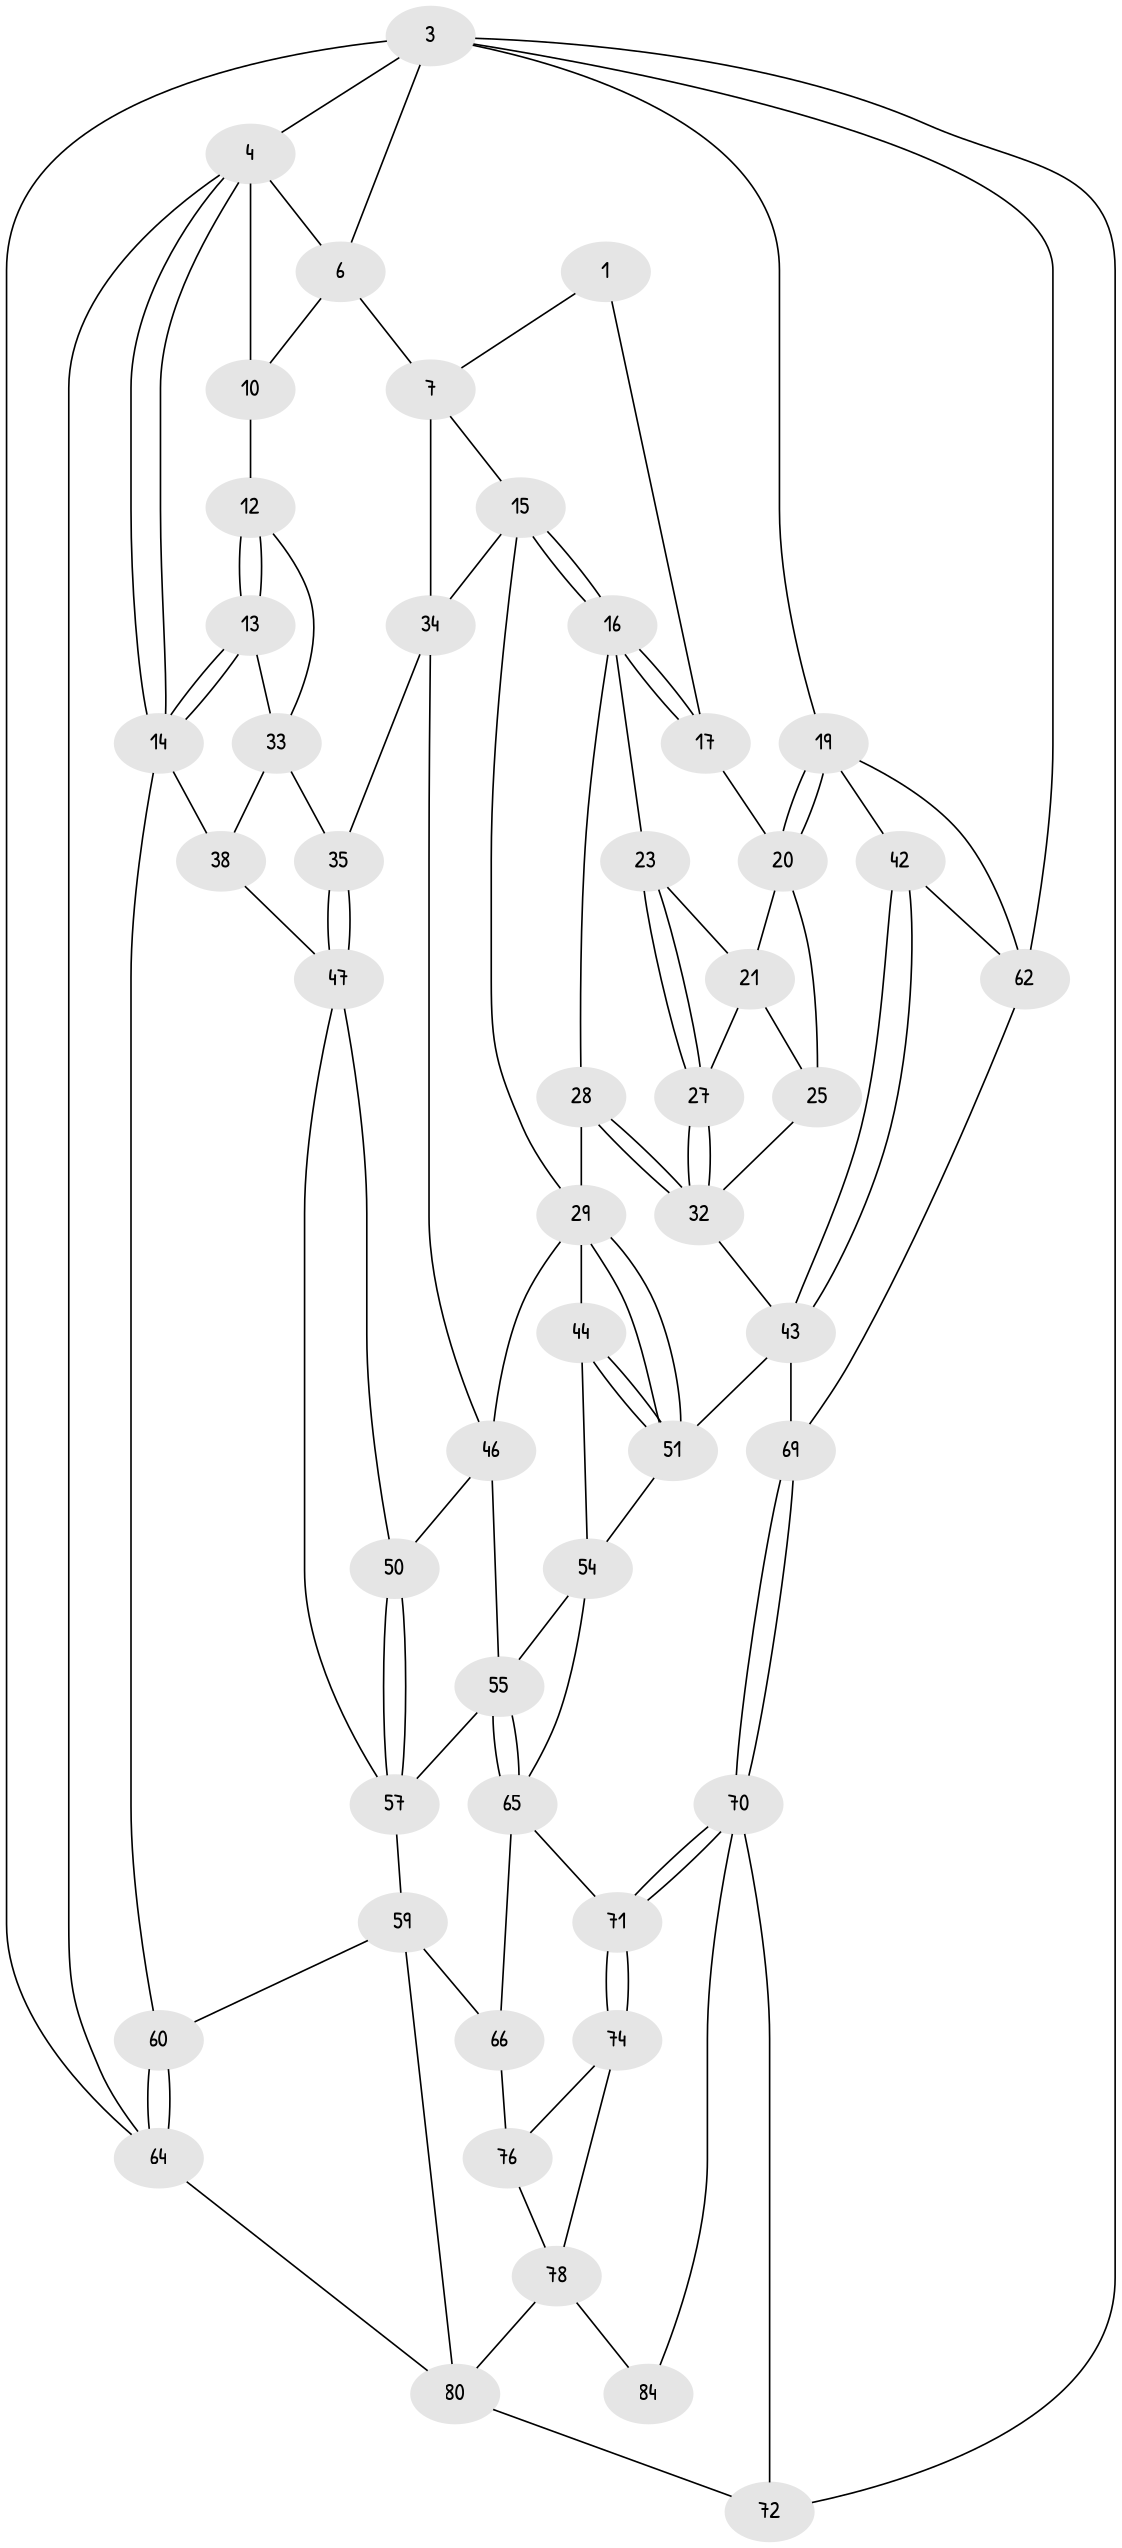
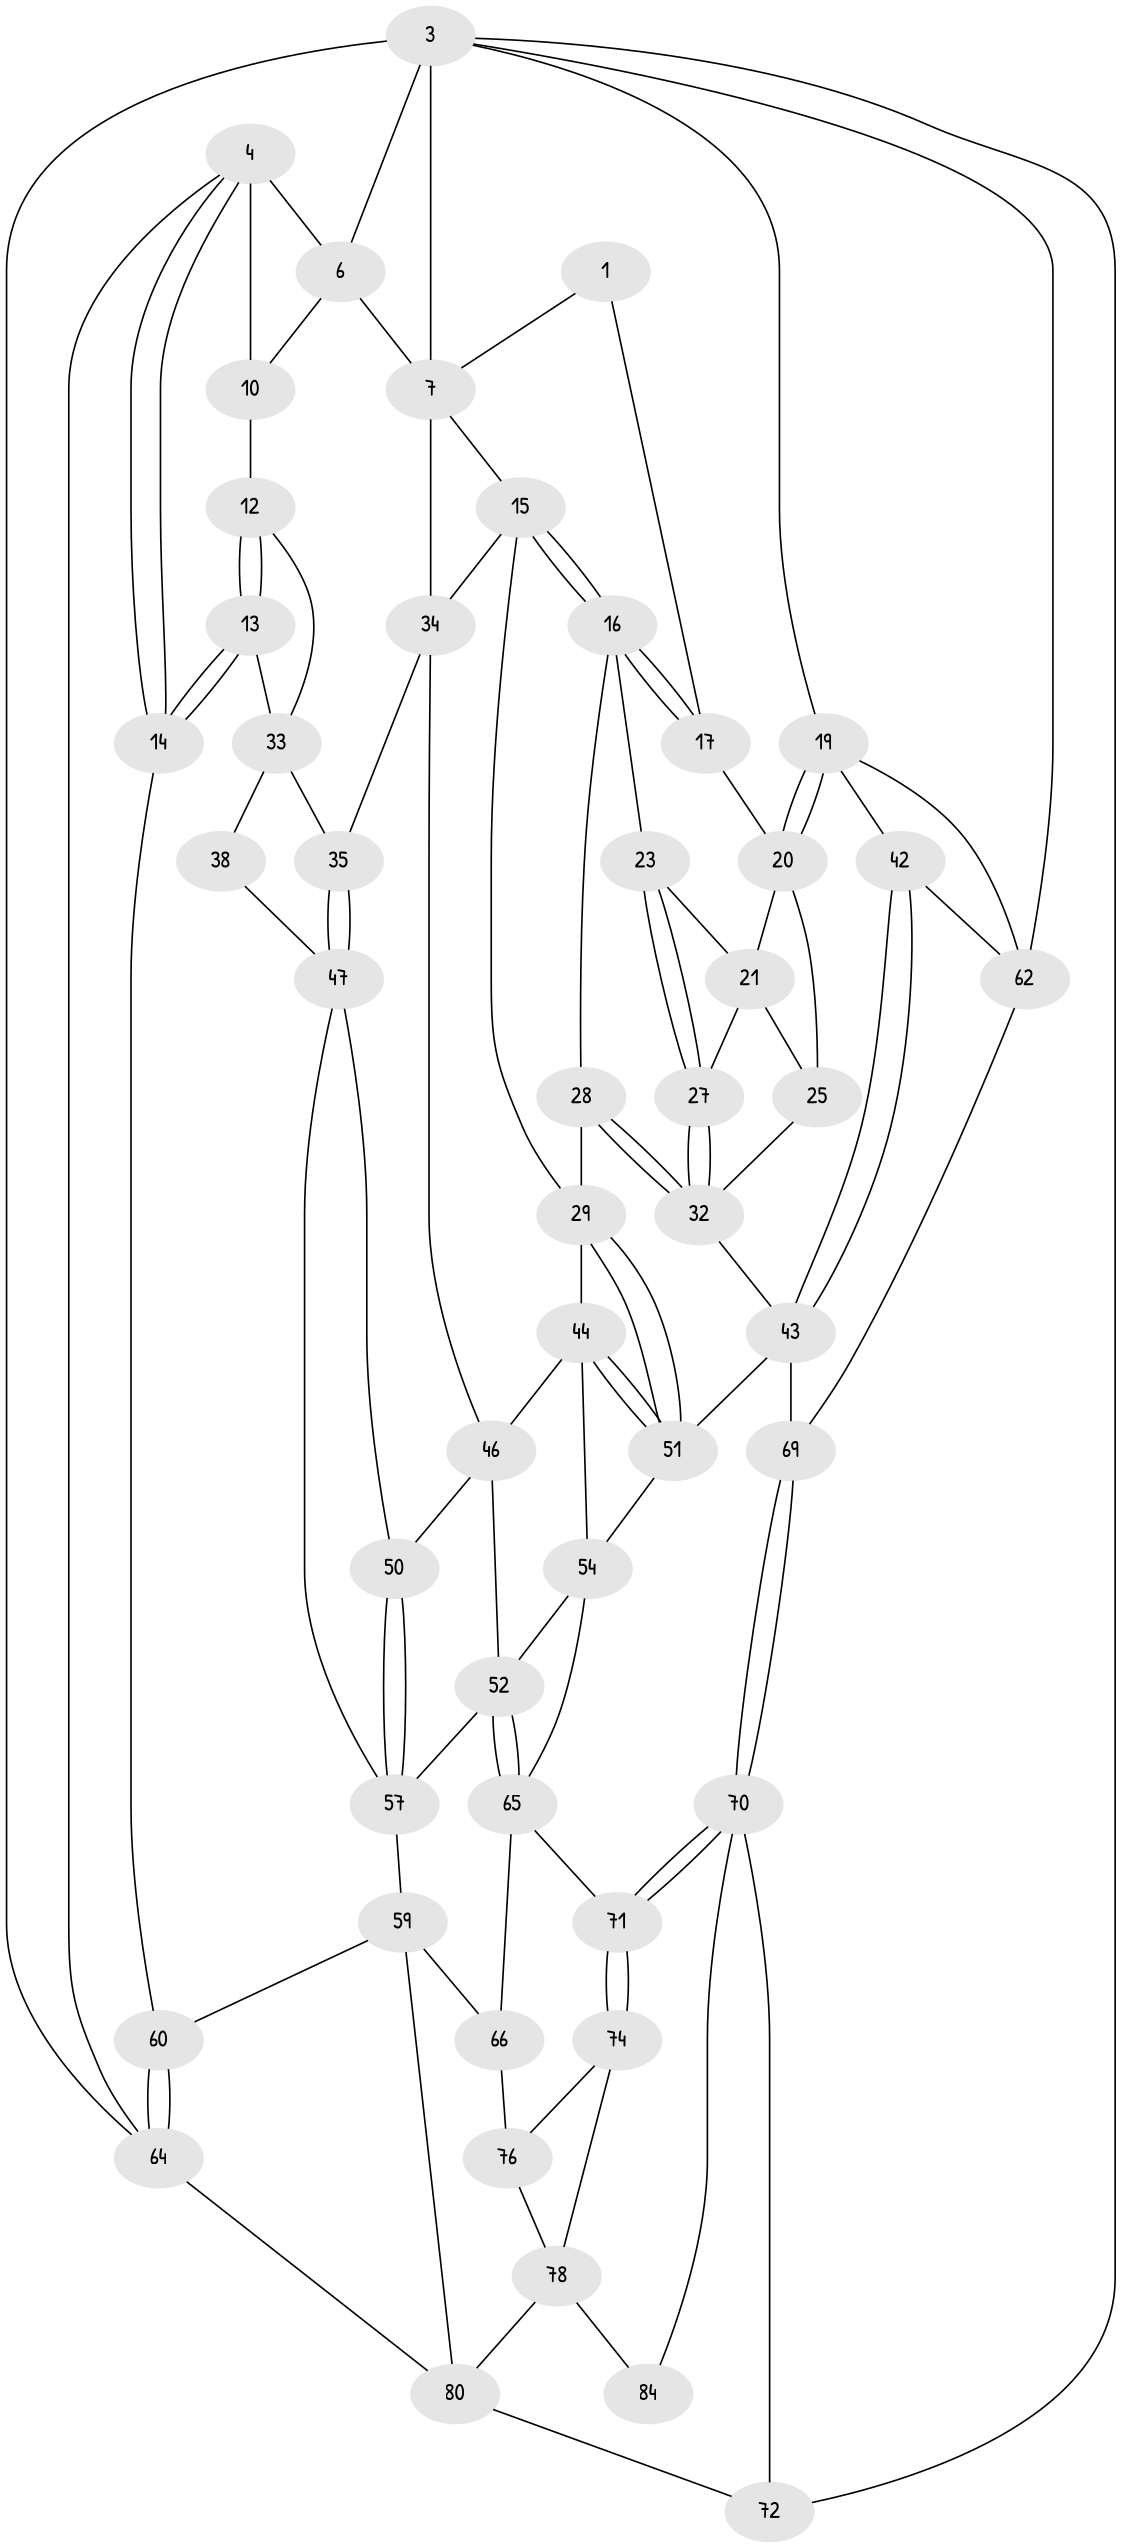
  graph {
    fontname="Patrick Hand"
    node [color=gray90 fontname="Patrick Hand" style=filled]
    edge [fontname="Patrick Hand"]
    1 [super="+2"]
    7 [super="+8"]
    17
    3 [super="+61"]
    4 [super="+5"]
    19 [super="+41"]
    62 [super="+73"]
    64
    n9 [label=72]
    15 [super="+31"]
    34 [super="+40"]
    20 [super="+21"]
    6 [super="+9"]
    10 [super="+11"]
    14 [super="+39"]
    42
    69
    80 [super="+81"]
    12 [super="+18"]
    38
    60
    16 [super="+22"]
    29 [super="+30"]
    35
    46 [super="+49"]
    13
    33 [super="+36"]
    47 [super="+48"]
    23
    28
    44 [super="+45"]
    51 [super="+53"]
    n33 [label=21 super="+26"]
    27
    32 [super="+37"]
    25
    43 [super="+52"]
    54 [super="+63"]
    50
-   55 [super="+56"]
+   55 [super="+56" label=52]
    57 [super="+58"]
    70 [super="+83"]
    65 [super="+72"]
    59 [super="+68"]
    66 [super="+67"]
    71
    76 [super="+77"]
    74 [super="+75"]
    78 [super="+79"]
    84
    1 -- 7
    1 -- 17
    7 -- 15
    7 -- 34
    17 -- 20
-   3 -- 4
+   3 -- 7
    3 -- 19
    3 -- 62
    3 -- 64
    3 -- n9
    4 -- 64
    4 -- 6
    4 -- 10
    4 -- 14
    4 -- 14
    19 -- 62
    19 -- 20
    19 -- 20
    19 -- 42
    62 -- 69
    64 -- 80
    15 -- 34
    15 -- 16
    15 -- 16
    15 -- 29
    34 -- 35
    34 -- 46
    20 -- n33
    20 -- 25
    6 -- 7
    6 -- 3
    6 -- 10
    10 -- 12 [weight=2]
-   14 -- 38
    14 -- 60
    42 -- 62
    42 -- 43
    42 -- 43
    69 -- 70
    69 -- 70
    80 -- n9
    12 -- 13
    12 -- 13
    12 -- 33
    38 -- 47
    60 -- 64
    60 -- 64
    16 -- 17
    16 -- 17
    16 -- 23
    16 -- 28
    29 -- 44
    29 -- 51
    29 -- 51
    35 -- 47
    35 -- 47
    46 -- 50
    46 -- 55
    13 -- 14
    13 -- 14
    13 -- 33
    33 -- 38
    33 -- 35
    47 -- 50
    47 -- 57
    23 -- n33
    23 -- 27
    23 -- 27
    28 -- 29
    28 -- 32
    28 -- 32
-   29 -- 46
+   44 -- 46
    44 -- 51
    44 -- 51
    44 -- 54
    51 -- 54
    n33 -- 27
    n33 -- 25
    27 -- 32
    27 -- 32
    32 -- 43
    25 -- 32
    43 -- 69
    43 -- 51
    54 -- 55
    54 -- 65
    50 -- 57
    50 -- 57
    55 -- 57
    55 -- 65
    55 -- 65
    57 -- 59
    70 -- n9
    70 -- 71
    70 -- 71
    70 -- 84
    65 -- 66
    65 -- 71
    59 -- 80
    59 -- 60
    59 -- 66
    66 -- 76 [weight=2]
    71 -- 74
    71 -- 74
    76 -- 78
    74 -- 76
    74 -- 78
    78 -- 80
    78 -- 84
  }
